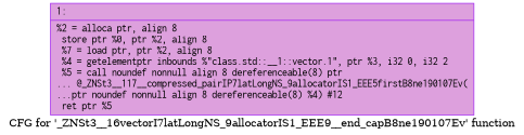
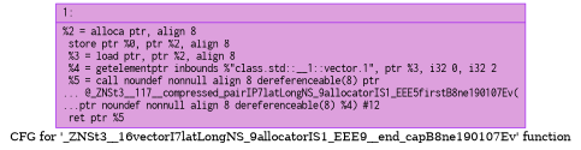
  digraph {
    label="CFG for '_ZNSt3__16vectorI7latLongNS_9allocatorIS1_EEE9__end_capB8ne190107Ev' function"
-   n1 [color=purple fillcolor=plum fontname=Courier label="{1:\l|  %2 = alloca ptr, align 8\l  store ptr %0, ptr %2, align 8\l  %7 = load ptr, ptr %2, align 8\l  %4 = getelementptr inbounds %\"class.std::__1::vector.1\", ptr %3, i32 0, i32 2\l  %5 = call noundef nonnull align 8 dereferenceable(8) ptr\l... @_ZNSt3__117__compressed_pairIP7latLongNS_9allocatorIS1_EEE5firstB8ne190107Ev(\l...ptr noundef nonnull align 8 dereferenceable(8) %4) #12\l  ret ptr %5\l}" shape=record style=filled]
+   n1 [color=purple fillcolor=plum fontname=Courier label="{1:\l|  %2 = alloca ptr, align 8\l  store ptr %0, ptr %2, align 8\l  %3 = load ptr, ptr %2, align 8\l  %4 = getelementptr inbounds %\"class.std::__1::vector.1\", ptr %3, i32 0, i32 2\l  %5 = call noundef nonnull align 8 dereferenceable(8) ptr\l... @_ZNSt3__117__compressed_pairIP7latLongNS_9allocatorIS1_EEE5firstB8ne190107Ev(\l...ptr noundef nonnull align 8 dereferenceable(8) %4) #12\l  ret ptr %5\l}" shape=record style=filled]
  }
